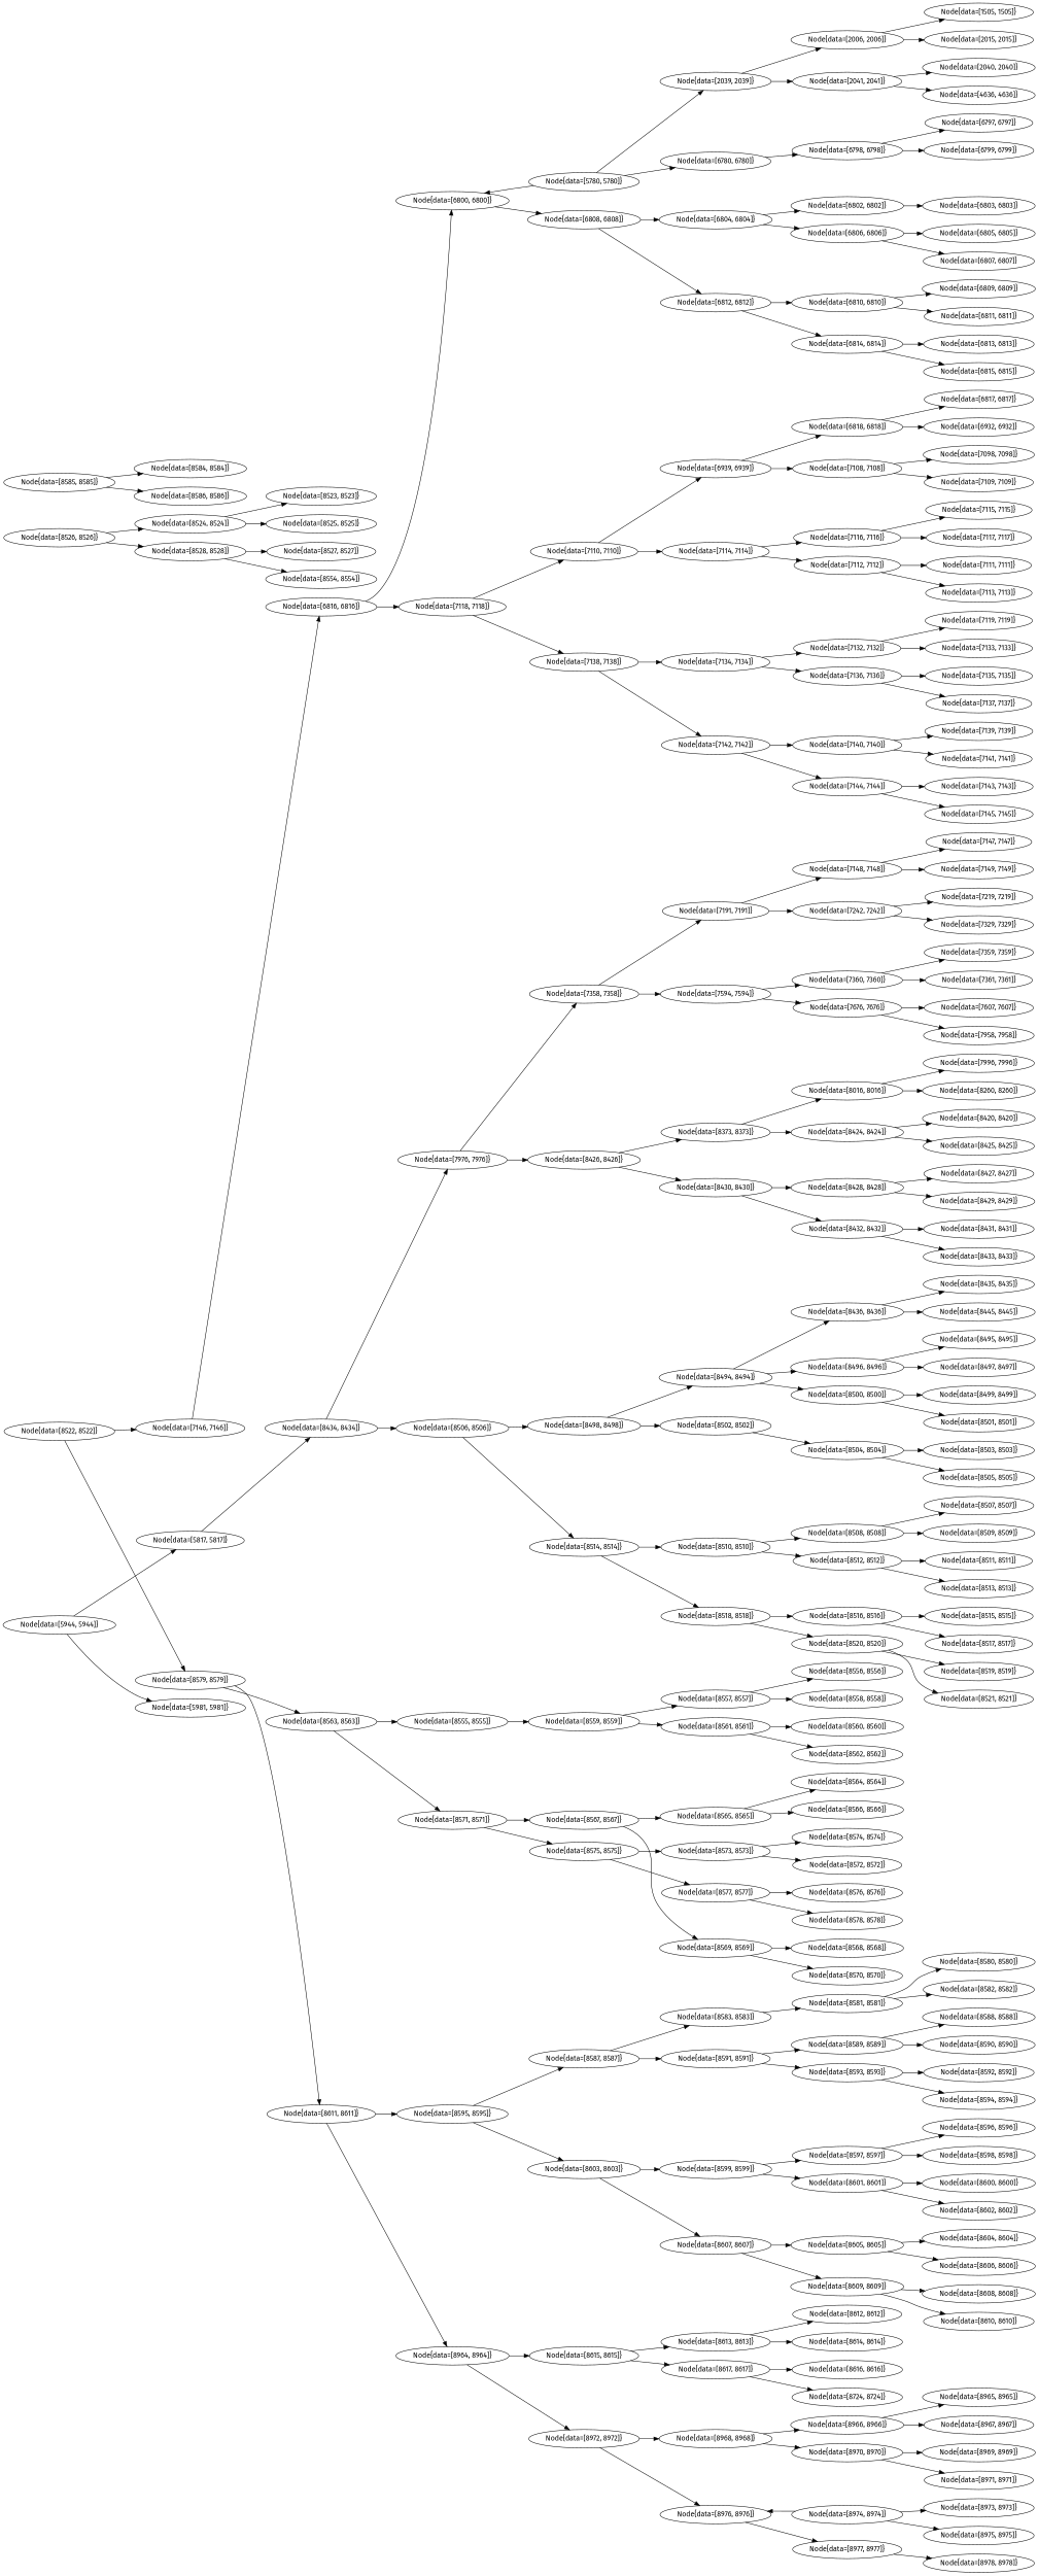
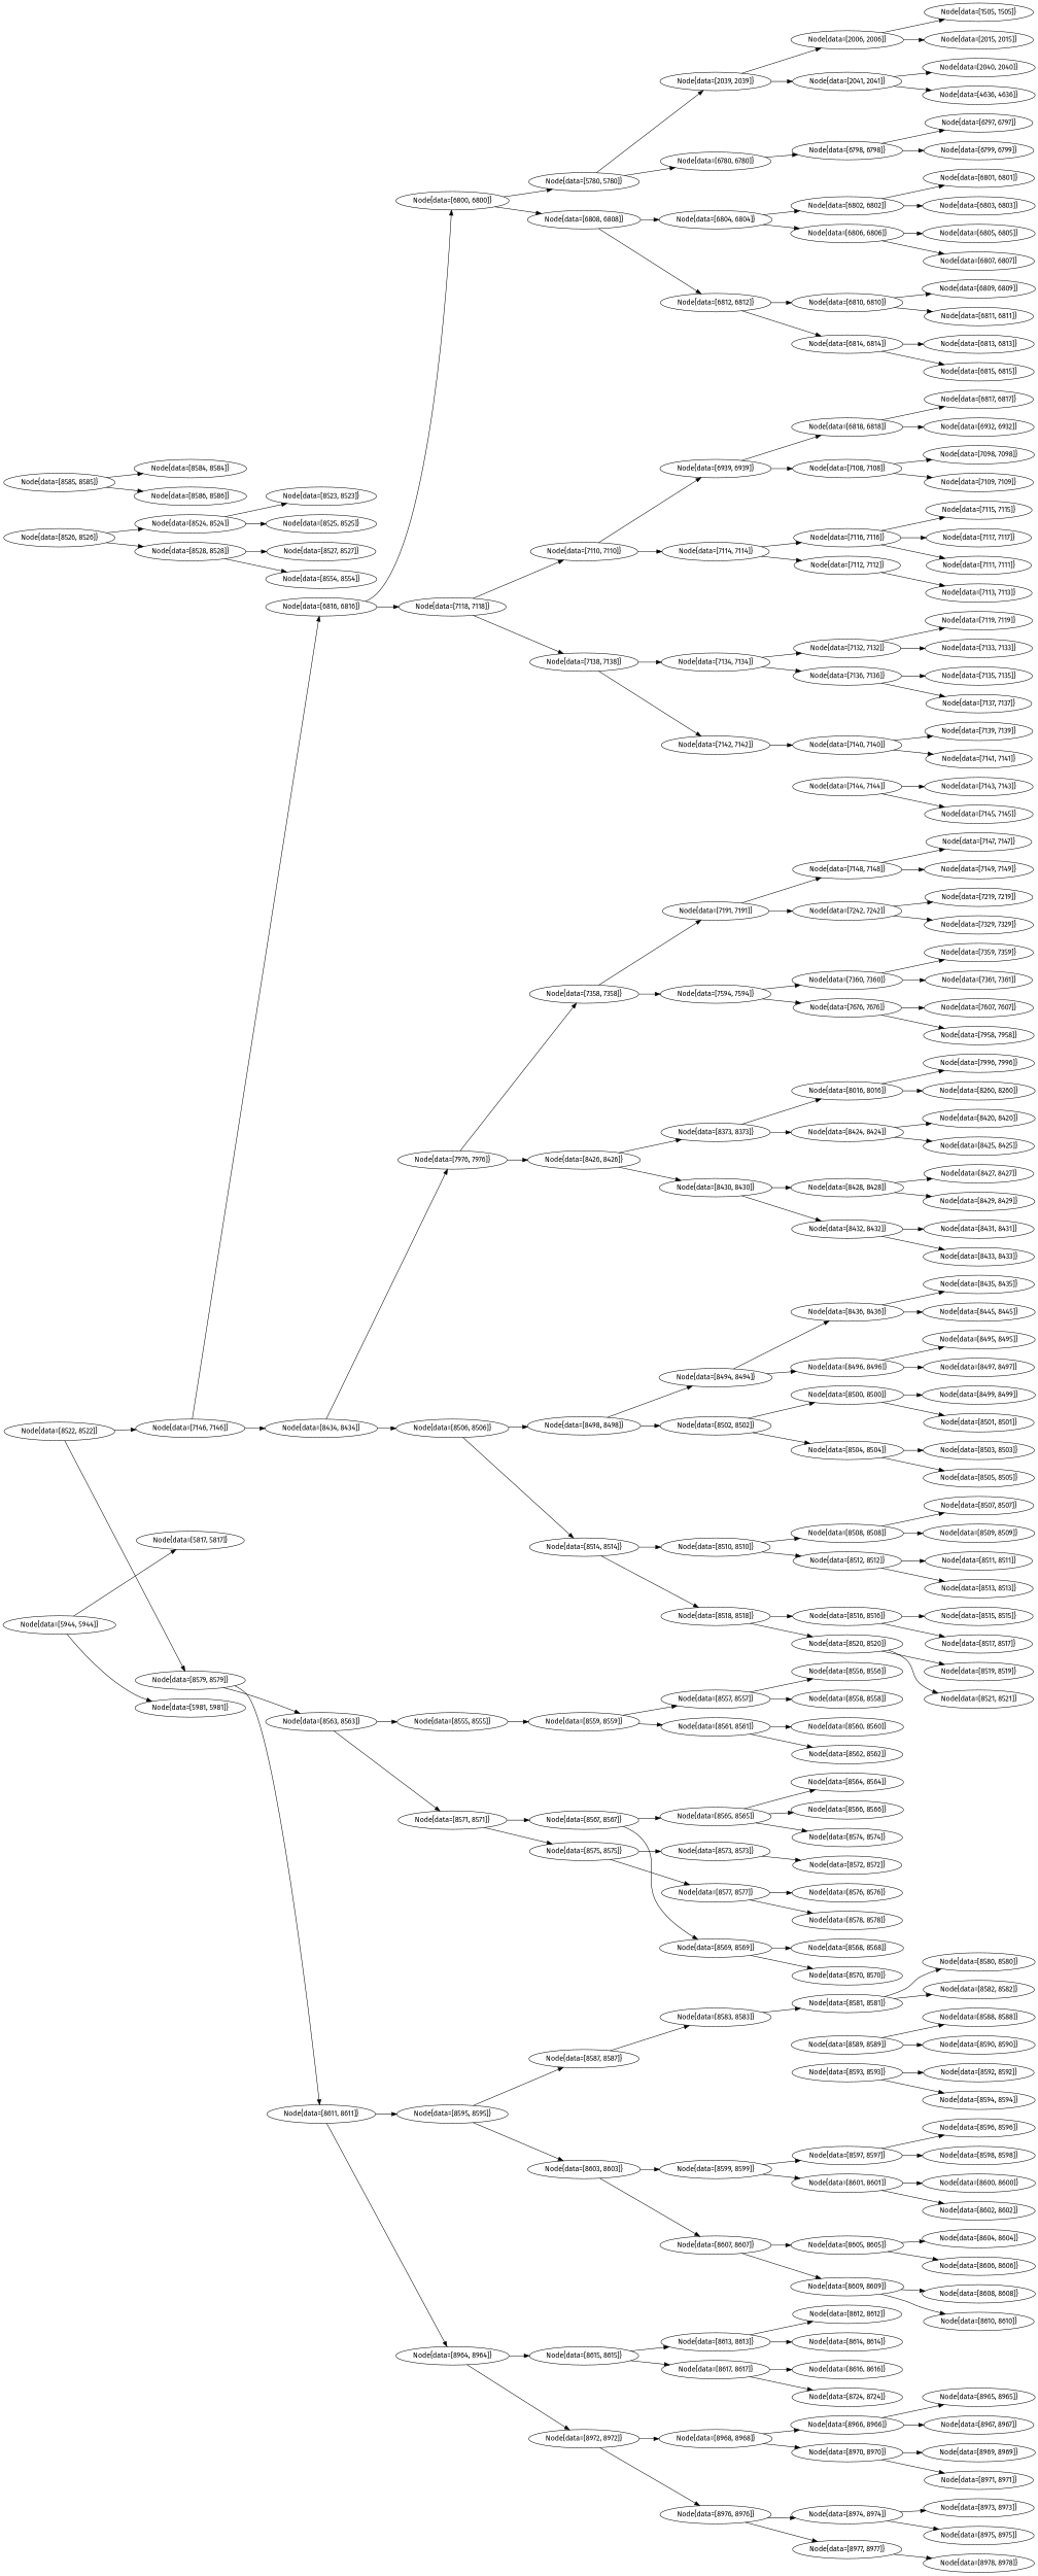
  digraph {
    fontname="Fira Sans"
    rankdir=LR
    node [fontname="Fira Sans"]
    edge [fontname="Fira Sans"]
    n1 [label="Node{data=[8522, 8522]}"]
    n2 [label="Node{data=[7146, 7146]}"]
    n3 [label="Node{data=[8579, 8579]}"]
    n4 [label="Node{data=[6816, 6816]}"]
    n5 [label="Node{data=[8434, 8434]}"]
    n6 [label="Node{data=[8563, 8563]}"]
    n7 [label="Node{data=[8611, 8611]}"]
    n8 [label="Node{data=[6800, 6800]}"]
    n9 [label="Node{data=[7118, 7118]}"]
    n10 [label="Node{data=[7976, 7976]}"]
    n11 [label="Node{data=[8506, 8506]}"]
    n12 [label="Node{data=[5780, 5780]}"]
    n13 [label="Node{data=[6808, 6808]}"]
    n14 [label="Node{data=[7110, 7110]}"]
    n15 [label="Node{data=[7138, 7138]}"]
    n16 [label="Node{data=[2039, 2039]}"]
    n17 [label="Node{data=[6780, 6780]}"]
    n18 [label="Node{data=[6804, 6804]}"]
    n19 [label="Node{data=[6812, 6812]}"]
    n20 [label="Node{data=[2006, 2006]}"]
    n21 [label="Node{data=[2041, 2041]}"]
    n22 [label="Node{data=[6798, 6798]}"]
    n23 [label="Node{data=[1505, 1505]}"]
    n24 [label="Node{data=[2015, 2015]}"]
    n25 [label="Node{data=[2040, 2040]}"]
    n26 [label="Node{data=[4636, 4636]}"]
    n27 [label="Node{data=[5944, 5944]}"]
    n28 [label="Node{data=[5817, 5817]}"]
    n29 [label="Node{data=[5981, 5981]}"]
    n30 [label="Node{data=[6797, 6797]}"]
    n31 [label="Node{data=[6799, 6799]}"]
    n32 [label="Node{data=[6802, 6802]}"]
    n33 [label="Node{data=[6806, 6806]}"]
    n34 [label="Node{data=[6810, 6810]}"]
    n35 [label="Node{data=[6814, 6814]}"]
+   n36 [label="Node{data=[6801, 6801]}"]
    n37 [label="Node{data=[6803, 6803]}"]
    n38 [label="Node{data=[6805, 6805]}"]
    n39 [label="Node{data=[6807, 6807]}"]
    n40 [label="Node{data=[6809, 6809]}"]
    n41 [label="Node{data=[6811, 6811]}"]
    n42 [label="Node{data=[6813, 6813]}"]
    n43 [label="Node{data=[6815, 6815]}"]
    n44 [label="Node{data=[6939, 6939]}"]
    n45 [label="Node{data=[7114, 7114]}"]
    n46 [label="Node{data=[7134, 7134]}"]
    n47 [label="Node{data=[7142, 7142]}"]
    n48 [label="Node{data=[6818, 6818]}"]
    n49 [label="Node{data=[7108, 7108]}"]
    n50 [label="Node{data=[7112, 7112]}"]
    n51 [label="Node{data=[7116, 7116]}"]
    n52 [label="Node{data=[6817, 6817]}"]
    n53 [label="Node{data=[6932, 6932]}"]
    n54 [label="Node{data=[7098, 7098]}"]
    n55 [label="Node{data=[7109, 7109]}"]
    n56 [label="Node{data=[7111, 7111]}"]
    n57 [label="Node{data=[7113, 7113]}"]
    n58 [label="Node{data=[7115, 7115]}"]
    n59 [label="Node{data=[7117, 7117]}"]
    n60 [label="Node{data=[7132, 7132]}"]
    n61 [label="Node{data=[7136, 7136]}"]
    n62 [label="Node{data=[7140, 7140]}"]
    n63 [label="Node{data=[7144, 7144]}"]
    n64 [label="Node{data=[7119, 7119]}"]
    n65 [label="Node{data=[7133, 7133]}"]
    n66 [label="Node{data=[7135, 7135]}"]
    n67 [label="Node{data=[7137, 7137]}"]
    n68 [label="Node{data=[7139, 7139]}"]
    n69 [label="Node{data=[7141, 7141]}"]
    n70 [label="Node{data=[7143, 7143]}"]
    n71 [label="Node{data=[7145, 7145]}"]
    n72 [label="Node{data=[7358, 7358]}"]
    n73 [label="Node{data=[8426, 8426]}"]
    n74 [label="Node{data=[8498, 8498]}"]
    n75 [label="Node{data=[8514, 8514]}"]
    n76 [label="Node{data=[7191, 7191]}"]
    n77 [label="Node{data=[7594, 7594]}"]
    n78 [label="Node{data=[8373, 8373]}"]
    n79 [label="Node{data=[8430, 8430]}"]
    n80 [label="Node{data=[7148, 7148]}"]
    n81 [label="Node{data=[7242, 7242]}"]
    n82 [label="Node{data=[7360, 7360]}"]
    n83 [label="Node{data=[7676, 7676]}"]
    n84 [label="Node{data=[7147, 7147]}"]
    n85 [label="Node{data=[7149, 7149]}"]
    n86 [label="Node{data=[7219, 7219]}"]
    n87 [label="Node{data=[7329, 7329]}"]
    n88 [label="Node{data=[7359, 7359]}"]
    n89 [label="Node{data=[7361, 7361]}"]
    n90 [label="Node{data=[7607, 7607]}"]
    n91 [label="Node{data=[7958, 7958]}"]
    n92 [label="Node{data=[8016, 8016]}"]
    n93 [label="Node{data=[8424, 8424]}"]
    n94 [label="Node{data=[8428, 8428]}"]
    n95 [label="Node{data=[8432, 8432]}"]
    n96 [label="Node{data=[7996, 7996]}"]
    n97 [label="Node{data=[8260, 8260]}"]
    n98 [label="Node{data=[8420, 8420]}"]
    n99 [label="Node{data=[8425, 8425]}"]
    n100 [label="Node{data=[8427, 8427]}"]
    n101 [label="Node{data=[8429, 8429]}"]
    n102 [label="Node{data=[8431, 8431]}"]
    n103 [label="Node{data=[8433, 8433]}"]
    n104 [label="Node{data=[8494, 8494]}"]
    n105 [label="Node{data=[8502, 8502]}"]
    n106 [label="Node{data=[8510, 8510]}"]
    n107 [label="Node{data=[8518, 8518]}"]
    n108 [label="Node{data=[8436, 8436]}"]
    n109 [label="Node{data=[8496, 8496]}"]
    n110 [label="Node{data=[8500, 8500]}"]
    n111 [label="Node{data=[8504, 8504]}"]
    n112 [label="Node{data=[8435, 8435]}"]
    n113 [label="Node{data=[8445, 8445]}"]
    n114 [label="Node{data=[8495, 8495]}"]
    n115 [label="Node{data=[8497, 8497]}"]
    n116 [label="Node{data=[8499, 8499]}"]
    n117 [label="Node{data=[8501, 8501]}"]
    n118 [label="Node{data=[8503, 8503]}"]
    n119 [label="Node{data=[8505, 8505]}"]
    n120 [label="Node{data=[8508, 8508]}"]
    n121 [label="Node{data=[8512, 8512]}"]
    n122 [label="Node{data=[8516, 8516]}"]
    n123 [label="Node{data=[8520, 8520]}"]
    n124 [label="Node{data=[8507, 8507]}"]
    n125 [label="Node{data=[8509, 8509]}"]
    n126 [label="Node{data=[8511, 8511]}"]
    n127 [label="Node{data=[8513, 8513]}"]
    n128 [label="Node{data=[8515, 8515]}"]
    n129 [label="Node{data=[8517, 8517]}"]
    n130 [label="Node{data=[8519, 8519]}"]
    n131 [label="Node{data=[8521, 8521]}"]
    n132 [label="Node{data=[8555, 8555]}"]
    n133 [label="Node{data=[8571, 8571]}"]
    n134 [label="Node{data=[8595, 8595]}"]
    n135 [label="Node{data=[8964, 8964]}"]
    n136 [label="Node{data=[8559, 8559]}"]
    n137 [label="Node{data=[8567, 8567]}"]
    n138 [label="Node{data=[8575, 8575]}"]
    n139 [label="Node{data=[8526, 8526]}"]
    n140 [label="Node{data=[8524, 8524]}"]
    n141 [label="Node{data=[8528, 8528]}"]
    n142 [label="Node{data=[8557, 8557]}"]
    n143 [label="Node{data=[8561, 8561]}"]
    n144 [label="Node{data=[8523, 8523]}"]
    n145 [label="Node{data=[8525, 8525]}"]
    n146 [label="Node{data=[8527, 8527]}"]
    n147 [label="Node{data=[8554, 8554]}"]
    n148 [label="Node{data=[8556, 8556]}"]
    n149 [label="Node{data=[8558, 8558]}"]
    n150 [label="Node{data=[8560, 8560]}"]
    n151 [label="Node{data=[8562, 8562]}"]
    n152 [label="Node{data=[8565, 8565]}"]
    n153 [label="Node{data=[8569, 8569]}"]
    n154 [label="Node{data=[8573, 8573]}"]
    n155 [label="Node{data=[8577, 8577]}"]
    n156 [label="Node{data=[8564, 8564]}"]
    n157 [label="Node{data=[8566, 8566]}"]
    n158 [label="Node{data=[8568, 8568]}"]
    n159 [label="Node{data=[8570, 8570]}"]
    n160 [label="Node{data=[8572, 8572]}"]
    n161 [label="Node{data=[8574, 8574]}"]
    n162 [label="Node{data=[8576, 8576]}"]
    n163 [label="Node{data=[8578, 8578]}"]
    n164 [label="Node{data=[8587, 8587]}"]
    n165 [label="Node{data=[8603, 8603]}"]
    n166 [label="Node{data=[8615, 8615]}"]
    n167 [label="Node{data=[8972, 8972]}"]
    n168 [label="Node{data=[8583, 8583]}"]
-   n169 [label="Node{data=[8591, 8591]}"]
    n170 [label="Node{data=[8599, 8599]}"]
    n171 [label="Node{data=[8607, 8607]}"]
    n172 [label="Node{data=[8581, 8581]}"]
    n173 [label="Node{data=[8589, 8589]}"]
    n174 [label="Node{data=[8593, 8593]}"]
    n175 [label="Node{data=[8580, 8580]}"]
    n176 [label="Node{data=[8582, 8582]}"]
    n177 [label="Node{data=[8585, 8585]}"]
    n178 [label="Node{data=[8584, 8584]}"]
    n179 [label="Node{data=[8586, 8586]}"]
    n180 [label="Node{data=[8588, 8588]}"]
    n181 [label="Node{data=[8590, 8590]}"]
    n182 [label="Node{data=[8592, 8592]}"]
    n183 [label="Node{data=[8594, 8594]}"]
    n184 [label="Node{data=[8597, 8597]}"]
    n185 [label="Node{data=[8601, 8601]}"]
    n186 [label="Node{data=[8605, 8605]}"]
    n187 [label="Node{data=[8609, 8609]}"]
    n188 [label="Node{data=[8596, 8596]}"]
    n189 [label="Node{data=[8598, 8598]}"]
    n190 [label="Node{data=[8600, 8600]}"]
    n191 [label="Node{data=[8602, 8602]}"]
    n192 [label="Node{data=[8604, 8604]}"]
    n193 [label="Node{data=[8606, 8606]}"]
    n194 [label="Node{data=[8608, 8608]}"]
    n195 [label="Node{data=[8610, 8610]}"]
    n196 [label="Node{data=[8613, 8613]}"]
    n197 [label="Node{data=[8617, 8617]}"]
    n198 [label="Node{data=[8968, 8968]}"]
    n199 [label="Node{data=[8976, 8976]}"]
    n200 [label="Node{data=[8612, 8612]}"]
    n201 [label="Node{data=[8614, 8614]}"]
    n202 [label="Node{data=[8616, 8616]}"]
    n203 [label="Node{data=[8724, 8724]}"]
    n204 [label="Node{data=[8966, 8966]}"]
    n205 [label="Node{data=[8970, 8970]}"]
    n206 [label="Node{data=[8974, 8974]}"]
    n207 [label="Node{data=[8977, 8977]}"]
    n208 [label="Node{data=[8965, 8965]}"]
    n209 [label="Node{data=[8967, 8967]}"]
    n210 [label="Node{data=[8969, 8969]}"]
    n211 [label="Node{data=[8971, 8971]}"]
    n212 [label="Node{data=[8973, 8973]}"]
    n213 [label="Node{data=[8975, 8975]}"]
    n214 [label="Node{data=[8978, 8978]}"]
    n1 -> n2
    n1 -> n3
    n2 -> n4
-   n28 -> n5
+   n2 -> n5
    n3 -> n6
    n3 -> n7
    n4 -> n8
    n4 -> n9
    n5 -> n10
    n5 -> n11
    n6 -> n132
    n6 -> n133
    n7 -> n134
    n7 -> n135
-   n12 -> n8
+   n8 -> n12
    n8 -> n13
    n9 -> n14
    n9 -> n15
    n10 -> n72
    n10 -> n73
    n11 -> n74
    n11 -> n75
    n12 -> n16
    n12 -> n17
    n13 -> n18
    n13 -> n19
    n14 -> n44
    n14 -> n45
    n15 -> n46
    n15 -> n47
    n16 -> n20
    n16 -> n21
    n17 -> n22
    n18 -> n32
    n18 -> n33
    n19 -> n34
    n19 -> n35
    n20 -> n23
    n20 -> n24
    n21 -> n25
    n21 -> n26
    n22 -> n30
    n22 -> n31
    n27 -> n28
    n27 -> n29
+   n32 -> n36
    n32 -> n37
    n33 -> n38
    n33 -> n39
    n34 -> n40
    n34 -> n41
    n35 -> n42
    n35 -> n43
    n44 -> n48
    n44 -> n49
    n45 -> n50
    n45 -> n51
    n46 -> n60
    n46 -> n61
    n47 -> n62
-   n47 -> n63
    n48 -> n52
    n48 -> n53
    n49 -> n54
    n49 -> n55
-   n50 -> n56
+   n51 -> n56
    n50 -> n57
    n51 -> n58
    n51 -> n59
    n60 -> n64
    n60 -> n65
    n61 -> n66
    n61 -> n67
    n62 -> n68
    n62 -> n69
    n63 -> n70
    n63 -> n71
    n72 -> n76
    n72 -> n77
    n73 -> n78
    n73 -> n79
    n74 -> n104
    n74 -> n105
    n75 -> n106
    n75 -> n107
    n76 -> n80
    n76 -> n81
    n77 -> n82
    n77 -> n83
    n78 -> n92
    n78 -> n93
    n79 -> n94
    n79 -> n95
    n80 -> n84
    n80 -> n85
    n81 -> n86
    n81 -> n87
    n82 -> n88
    n82 -> n89
    n83 -> n90
    n83 -> n91
    n92 -> n96
    n92 -> n97
    n93 -> n98
    n93 -> n99
    n94 -> n100
    n94 -> n101
    n95 -> n102
    n95 -> n103
    n104 -> n108
    n104 -> n109
-   n104 -> n110
+   n105 -> n110
    n105 -> n111
    n106 -> n120
    n106 -> n121
    n107 -> n122
    n107 -> n123
    n108 -> n112
    n108 -> n113
    n109 -> n114
    n109 -> n115
    n110 -> n116
    n110 -> n117
    n111 -> n118
    n111 -> n119
    n120 -> n124
    n120 -> n125
    n121 -> n126
    n121 -> n127
    n122 -> n128
    n122 -> n129
    n123 -> n130
    n123 -> n131
    n132 -> n136
    n133 -> n137
    n133 -> n138
    n134 -> n164
    n134 -> n165
    n135 -> n166
    n135 -> n167
    n136 -> n142
    n136 -> n143
    n137 -> n152
    n137 -> n153
    n138 -> n154
    n138 -> n155
    n139 -> n140
    n139 -> n141
    n140 -> n144
    n140 -> n145
    n141 -> n146
    n141 -> n147
    n142 -> n148
    n142 -> n149
    n143 -> n150
    n143 -> n151
    n152 -> n156
    n152 -> n157
    n153 -> n158
    n153 -> n159
    n154 -> n160
-   n154 -> n161
+   n152 -> n161
    n155 -> n162
    n155 -> n163
    n164 -> n168
-   n164 -> n169
    n165 -> n170
    n165 -> n171
    n166 -> n196
    n166 -> n197
    n167 -> n198
    n167 -> n199
    n168 -> n172
-   n169 -> n173
-   n169 -> n174
    n170 -> n184
    n170 -> n185
    n171 -> n186
    n171 -> n187
    n172 -> n175
    n172 -> n176
    n173 -> n180
    n173 -> n181
    n174 -> n182
    n174 -> n183
    n177 -> n178
    n177 -> n179
    n184 -> n188
    n184 -> n189
    n185 -> n190
    n185 -> n191
    n186 -> n192
    n186 -> n193
    n187 -> n194
    n187 -> n195
    n196 -> n200
    n196 -> n201
    n197 -> n202
    n197 -> n203
    n198 -> n204
    n198 -> n205
-   n206 -> n199
+   n199 -> n206
    n199 -> n207
    n204 -> n208
    n204 -> n209
    n205 -> n210
    n205 -> n211
    n206 -> n212
    n206 -> n213
    n207 -> n214
  }
